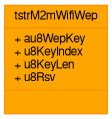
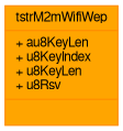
  digraph {
-   n1 [color=darkorange fillcolor=orange fontcolor=black fontname=FreeSans fontsize=10 height=0.2 label="{tstrM2mWifiWep\n|+ au8WepKey\l+ u8KeyIndex\l+ u8KeyLen\l+ u8Rsv\l|}" shape=record style=filled width=0.4]
+   n1 [color=darkorange fillcolor=orange fontcolor=black fontname=FreeSans fontsize=10 height=0.2 label="{tstrM2mWifiWep\n|+ au8KeyLen\l+ u8KeyIndex\l+ u8KeyLen\l+ u8Rsv\l|}" shape=record style=filled width=0.4]
  }
